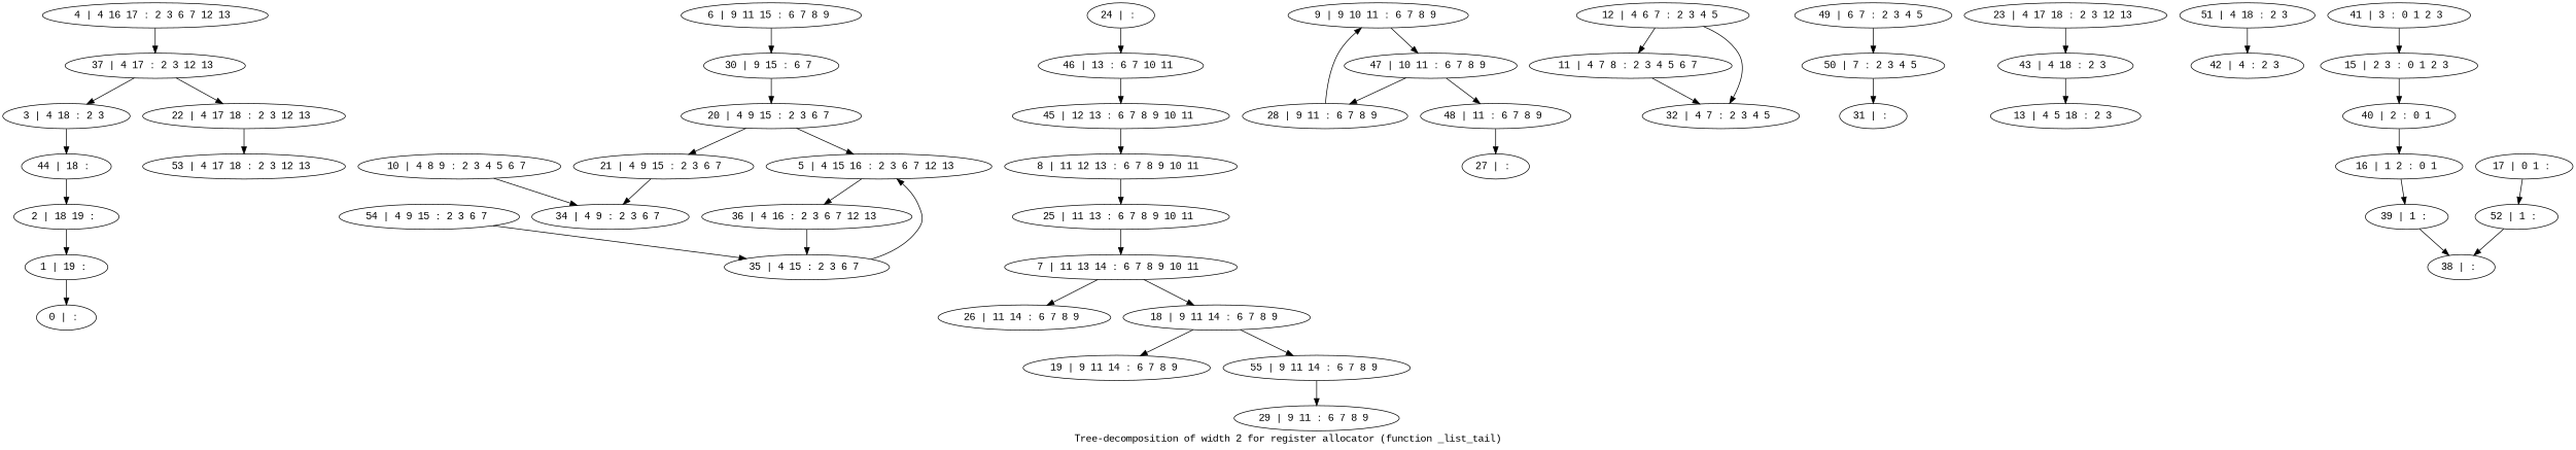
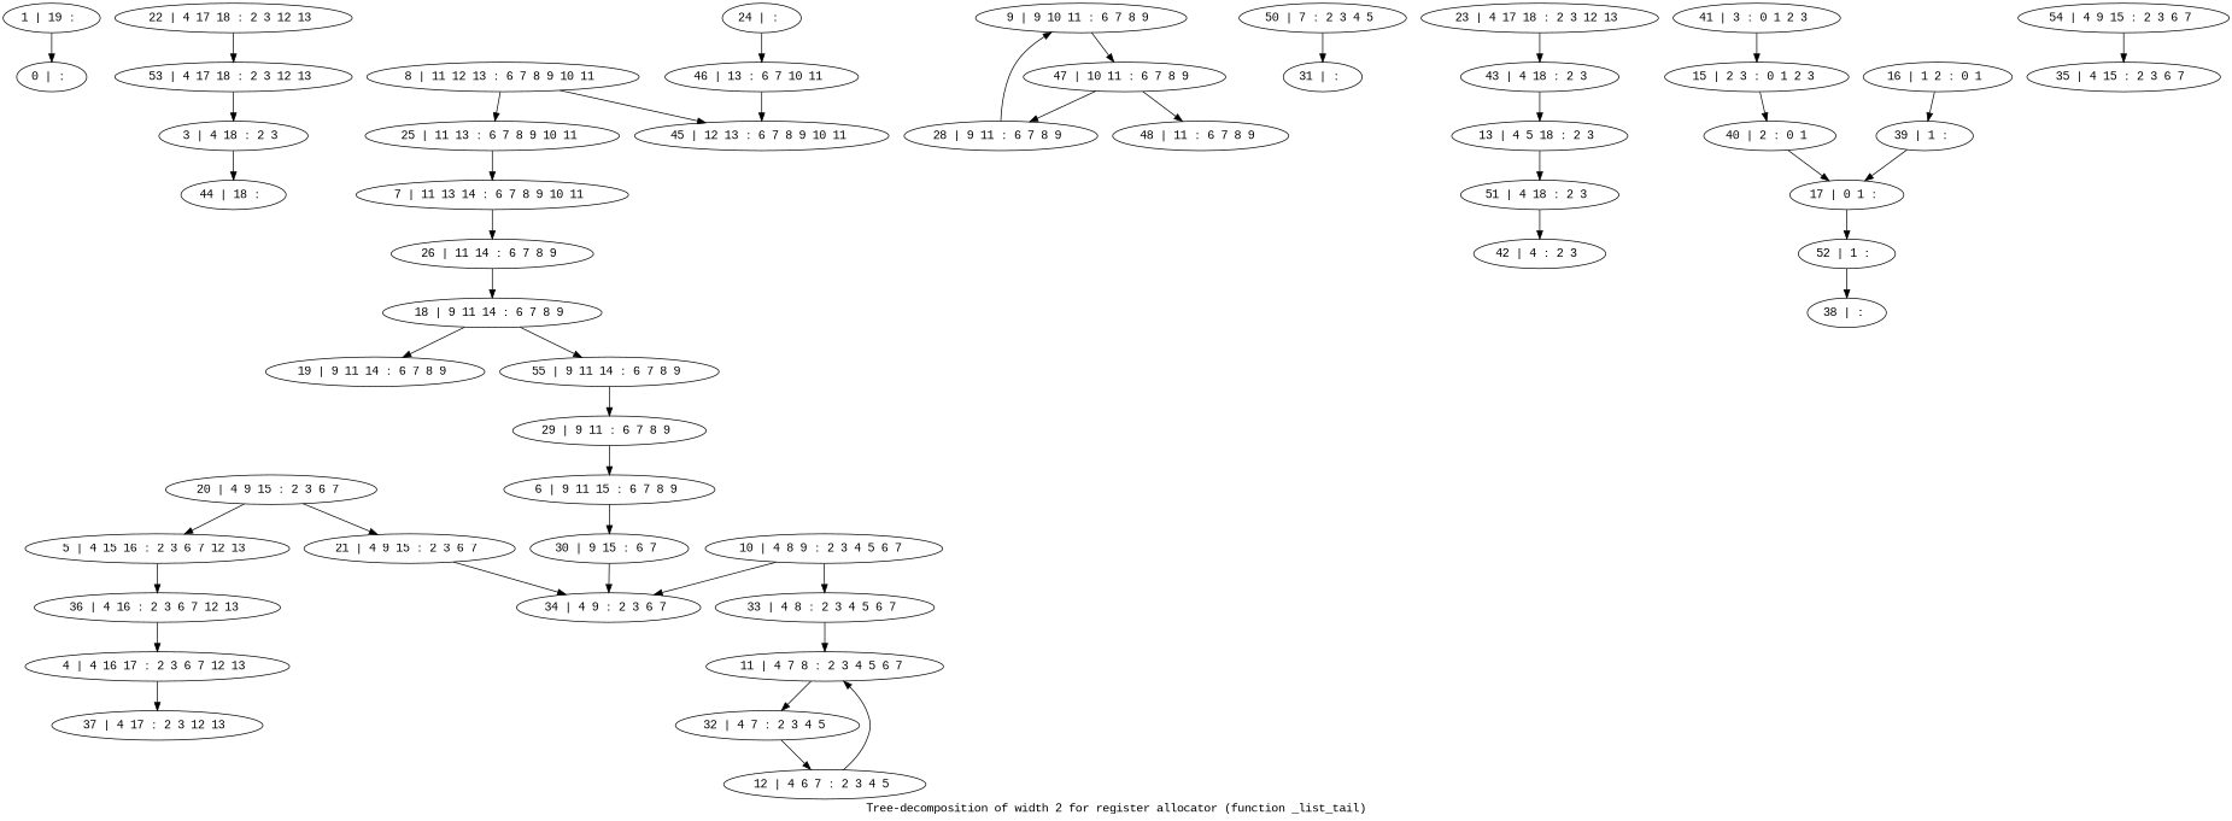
  digraph {
    fontname="Liberation Mono"
    label="Tree-decomposition of width 2 for register allocator (function _list_tail)"
    node [fontname="Liberation Mono"]
    edge [fontname="Liberation Mono"]
    n1 [label="0 | : "]
    n2 [label="1 | 19 : "]
-   n3 [label="2 | 18 19 : "]
    n4 [label="3 | 4 18 : 2 3 "]
    n5 [label="44 | 18 : "]
    n6 [label="4 | 4 16 17 : 2 3 6 7 12 13 "]
    n7 [label="37 | 4 17 : 2 3 12 13 "]
    n8 [label="22 | 4 17 18 : 2 3 12 13 "]
    n9 [label="5 | 4 15 16 : 2 3 6 7 12 13 "]
    n10 [label="36 | 4 16 : 2 3 6 7 12 13 "]
    n11 [label="6 | 9 11 15 : 6 7 8 9 "]
    n12 [label="30 | 9 15 : 6 7 "]
    n13 [label="20 | 4 9 15 : 2 3 6 7 "]
    n14 [label="7 | 11 13 14 : 6 7 8 9 10 11 "]
    n15 [label="26 | 11 14 : 6 7 8 9 "]
    n16 [label="18 | 9 11 14 : 6 7 8 9 "]
    n17 [label="8 | 11 12 13 : 6 7 8 9 10 11 "]
    n18 [label="25 | 11 13 : 6 7 8 9 10 11 "]
    n19 [label="9 | 9 10 11 : 6 7 8 9 "]
    n20 [label="47 | 10 11 : 6 7 8 9 "]
    n21 [label="28 | 9 11 : 6 7 8 9 "]
    n22 [label="48 | 11 : 6 7 8 9 "]
    n23 [label="10 | 4 8 9 : 2 3 4 5 6 7 "]
+   n24 [label="33 | 4 8 : 2 3 4 5 6 7 "]
    n25 [label="34 | 4 9 : 2 3 6 7 "]
    n26 [label="11 | 4 7 8 : 2 3 4 5 6 7 "]
    n27 [label="32 | 4 7 : 2 3 4 5 "]
    n28 [label="12 | 4 6 7 : 2 3 4 5 "]
-   n29 [label="49 | 6 7 : 2 3 4 5 "]
    n30 [label="50 | 7 : 2 3 4 5 "]
    n31 [label="13 | 4 5 18 : 2 3 "]
    n32 [label="51 | 4 18 : 2 3 "]
    n33 [label="42 | 4 : 2 3 "]
    n34 [label="41 | 3 : 0 1 2 3 "]
    n35 [label="15 | 2 3 : 0 1 2 3 "]
    n36 [label="40 | 2 : 0 1 "]
    n37 [label="16 | 1 2 : 0 1 "]
    n38 [label="39 | 1 : "]
    n39 [label="17 | 0 1 : "]
    n40 [label="52 | 1 : "]
    n41 [label="38 | : "]
    n42 [label="19 | 9 11 14 : 6 7 8 9 "]
    n43 [label="55 | 9 11 14 : 6 7 8 9 "]
    n44 [label="29 | 9 11 : 6 7 8 9 "]
    n45 [label="21 | 4 9 15 : 2 3 6 7 "]
    n46 [label="54 | 4 9 15 : 2 3 6 7 "]
    n47 [label="35 | 4 15 : 2 3 6 7 "]
    n48 [label="53 | 4 17 18 : 2 3 12 13 "]
    n49 [label="23 | 4 17 18 : 2 3 12 13 "]
    n50 [label="43 | 4 18 : 2 3 "]
    n51 [label="24 | : "]
    n52 [label="46 | 13 : 6 7 10 11 "]
    n53 [label="45 | 12 13 : 6 7 8 9 10 11 "]
-   n54 [label="27 | : "]
    n55 [label="31 | : "]
    n2 -> n1
-   n3 -> n2
    n4 -> n5
-   n5 -> n3
    n6 -> n7
-   n7 -> n8
    n8 -> n48
    n9 -> n10
-   n10 -> n47
+   n10 -> n6
    n11 -> n12
-   n12 -> n13
+   n12 -> n25
    n13 -> n9
    n13 -> n45
    n14 -> n15
-   n14 -> n16
+   n15 -> n16
    n16 -> n42
    n16 -> n43
    n17 -> n18
    n18 -> n14
    n19 -> n20
    n20 -> n21
    n20 -> n22
    n21 -> n19
-   n22 -> n54
+   n23 -> n24
    n23 -> n25
+   n24 -> n26
    n26 -> n27
-   n28 -> n27
+   n27 -> n28
    n28 -> n26
-   n29 -> n30
    n30 -> n55
+   n31 -> n32
    n32 -> n33
    n34 -> n35
    n35 -> n36
-   n36 -> n37
+   n36 -> n39
    n37 -> n38
-   n38 -> n41
+   n38 -> n39
    n39 -> n40
    n40 -> n41
    n43 -> n44
+   n44 -> n11
    n45 -> n25
    n46 -> n47
-   n47 -> n9
-   n7 -> n4
+   n48 -> n4
    n49 -> n50
    n50 -> n31
    n51 -> n52
    n52 -> n53
-   n53 -> n17
+   n17 -> n53
  }
